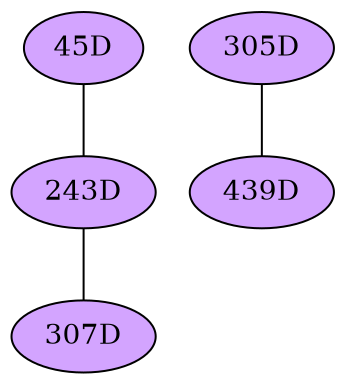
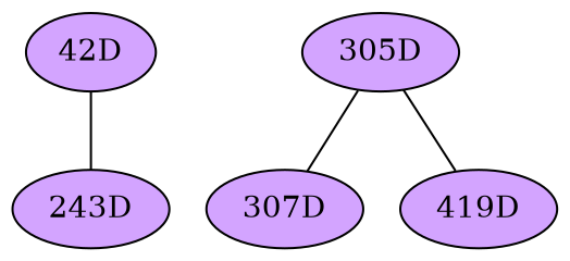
  graph {
    node [fillcolor="#D3A4FF" style=radial]
    edge [penwidth=1]
-   "42D" [label="45D"]
+   "42D"
    "243D"
    n3 [label="305D"]
    n4 [label="307D"]
-   "419D" [label="439D"]
+   "419D"
    "42D" -- "243D"
-   "243D" -- n4
+   n3 -- n4
    n3 -- "419D"
  }
